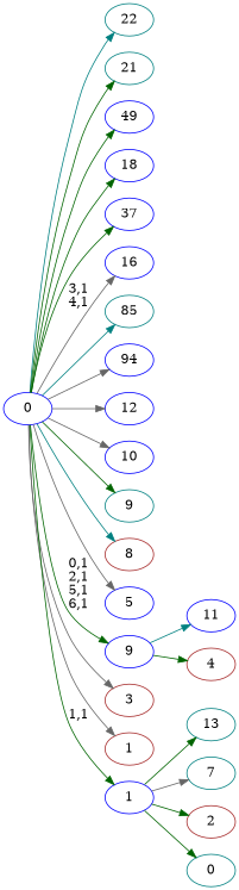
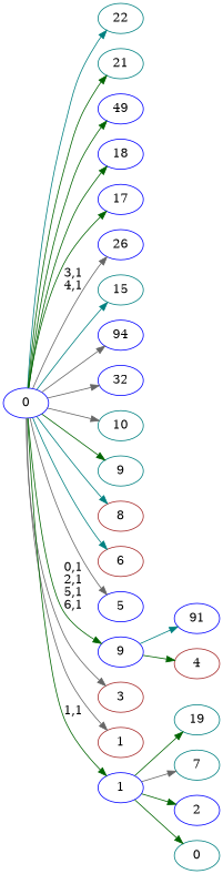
  digraph {
    rankdir=LR
    node [color=blue]
    edge [color=darkgreen]
    n1 [color=teal label=22]
    n2 [color=teal label=21]
    n3 [label=49]
    n4 [label=18]
-   n5 [label=37]
-   n6 [label=16]
-   n7 [color=teal label=85]
+   n5 [label=17]
+   n6 [label=26]
+   n7 [color=teal label=15]
    n8 [label=94]
-   n9 [color=teal label=13]
-   n10 [label=12]
-   n11 [label=11]
-   n12 [label=10]
+   n9 [color=teal label=19]
+   n10 [label=32]
+   n11 [label=91]
+   n12 [color=teal label=10]
    n13 [color=teal label=9]
    n14 [color=brown label=8]
    n15 [color=teal label=7]
+   n16 [color=brown label=6]
    n17 [label=5]
    n18 [color=brown label=4]
    9
    n20 [color=brown label=3]
-   n21 [color=brown label=2]
+   n21 [label=2]
    n22 [color=brown label=1]
    n23 [color=teal label=0]
    1
    0
    9 -> n11 [color=teal]
    9 -> n18
    1 -> n9
    1 -> n15 [color=gray40]
    1 -> n21
    1 -> n23
    0 -> n1 [color=teal]
    0 -> n2
    0 -> n3
    0 -> n4
    0 -> n5
    0 -> n6 [color=gray40 label="3,1\n4,1"]
    0 -> n7 [color=teal]
    0 -> n8 [color=gray40]
    0 -> n10 [color=gray40]
    0 -> n12 [color=gray40]
    0 -> n13
    0 -> n14 [color=teal]
+   0 -> n16 [color=teal]
    0 -> n17 [color=gray40]
    0 -> 9 [label="0,1\n2,1\n5,1\n6,1"]
    0 -> n20 [color=gray40]
    0 -> n22 [color=gray40]
    0 -> 1 [label="1,1"]
  }
